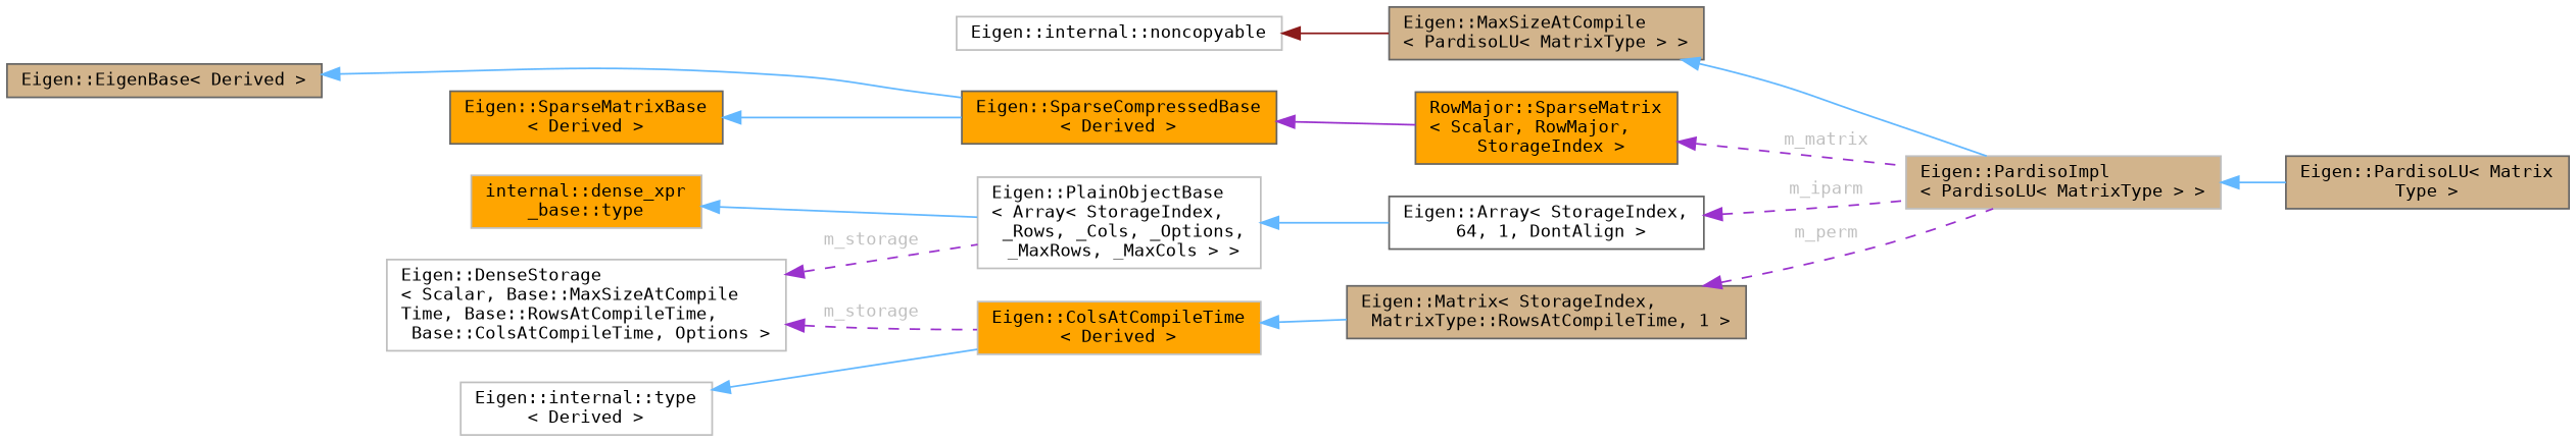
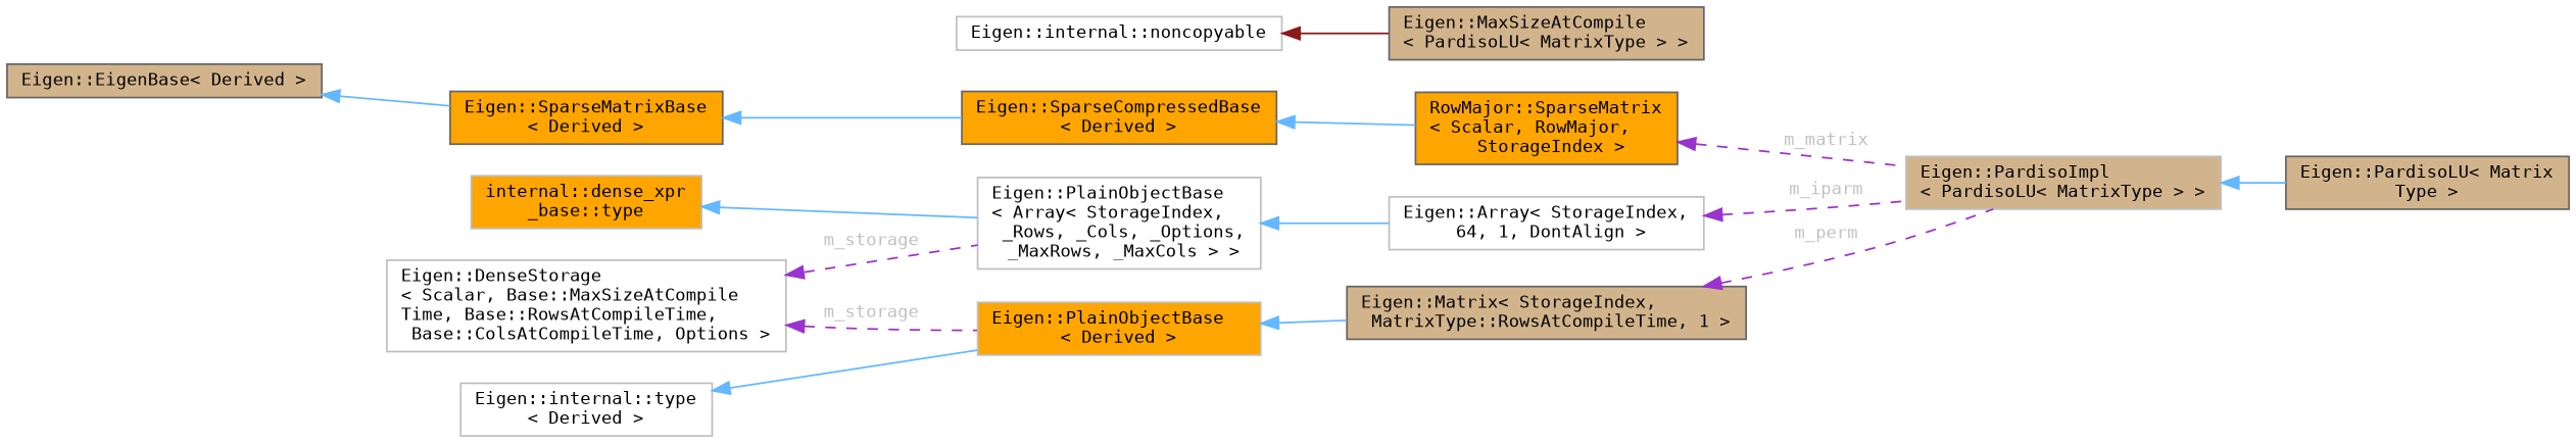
  digraph {
    fontname="DejaVu Sans Mono"
    rankdir=LR
    node [color=gray40 fillcolor=tan fontname="DejaVu Sans Mono" fontsize=10 shape=box style=filled]
    edge [color=steelblue1 dir=back fontname="DejaVu Sans Mono" fontsize=10 labelfontname=Helvetica labelfontsize=10 style=solid]
    n1 [fontcolor=black height=0.2 label="Eigen::PardisoLU\< Matrix\lType \>" width=0.4]
    n2 [color=grey75 height=0.2 label="Eigen::PardisoImpl\l\< PardisoLU\< MatrixType \> \>" width=0.4]
    n3 [height=0.2 label="Eigen::MaxSizeAtCompile\l\< PardisoLU\< MatrixType \> \>" width=0.4]
    n4 [color=grey75 fillcolor=white height=0.2 label="Eigen::internal::noncopyable" width=0.4]
    n5 [fillcolor=orange height=0.2 label="RowMajor::SparseMatrix\l\< Scalar, RowMajor,\l StorageIndex \>" width=0.4]
    n6 [fillcolor=orange height=0.2 label="Eigen::SparseCompressedBase\l\< Derived \>" width=0.4]
    n7 [fillcolor=orange height=0.2 label="Eigen::SparseMatrixBase\l\< Derived \>" width=0.4]
    n8 [height=0.2 label="Eigen::EigenBase\< Derived \>" width=0.4]
-   n9 [fillcolor=white height=0.2 label="Eigen::Array\< StorageIndex,\l 64, 1, DontAlign \>" width=0.4]
+   n9 [color=grey75 fillcolor=white height=0.2 label="Eigen::Array\< StorageIndex,\l 64, 1, DontAlign \>" width=0.4]
    n10 [color=grey75 fillcolor=white height=0.2 label="Eigen::PlainObjectBase\l\< Array\< StorageIndex,\l _Rows, _Cols, _Options,\l _MaxRows, _MaxCols \> \>" width=0.4]
    n11 [color=grey75 fillcolor=orange height=0.2 label="internal::dense_xpr\l_base::type" width=0.4]
    n12 [color=grey75 fillcolor=white height=0.2 label="Eigen::DenseStorage\l\< Scalar, Base::MaxSizeAtCompile\lTime, Base::RowsAtCompileTime,\l Base::ColsAtCompileTime, Options \>" width=0.4]
-   n13 [color=grey75 fillcolor=orange height=0.2 label="Eigen::ColsAtCompileTime\l\< Derived \>" width=0.4]
+   n13 [color=grey75 fillcolor=orange height=0.2 label="Eigen::PlainObjectBase\l\< Derived \>" width=0.4]
    n14 [height=0.2 label="Eigen::Matrix\< StorageIndex,\l MatrixType::RowsAtCompileTime, 1 \>" width=0.4]
    n15 [color=grey75 fillcolor=white height=0.2 label="Eigen::internal::type\l\< Derived \>" width=0.4]
    n2 -> n1
-   n3 -> n2
    n4 -> n3 [color=firebrick4]
    n5 -> n2 [color=darkorchid3 fontcolor=grey label=<<TABLE CELLBORDER="0" BORDER="0"><TR><TD VALIGN="top" ALIGN="LEFT" CELLPADDING="1" CELLSPACING="0">m_matrix</TD></TR> </TABLE>> style=dashed]
-   n6 -> n5 [color=darkorchid3]
+   n6 -> n5
    n7 -> n6
-   n8 -> n6
+   n8 -> n7
    n9 -> n2 [color=darkorchid3 fontcolor=grey label=<<TABLE CELLBORDER="0" BORDER="0"><TR><TD VALIGN="top" ALIGN="LEFT" CELLPADDING="1" CELLSPACING="0">m_iparm</TD></TR> </TABLE>> style=dashed]
    n10 -> n9
    n11 -> n10
    n12 -> n10 [color=darkorchid3 fontcolor=grey label=<<TABLE CELLBORDER="0" BORDER="0"><TR><TD VALIGN="top" ALIGN="LEFT" CELLPADDING="1" CELLSPACING="0">m_storage</TD></TR> </TABLE>> style=dashed]
    n12 -> n13 [color=darkorchid3 fontcolor=grey label=<<TABLE CELLBORDER="0" BORDER="0"><TR><TD VALIGN="top" ALIGN="LEFT" CELLPADDING="1" CELLSPACING="0">m_storage</TD></TR> </TABLE>> style=dashed]
    n13 -> n14
    n14 -> n2 [color=darkorchid3 fontcolor=grey label=<<TABLE CELLBORDER="0" BORDER="0"><TR><TD VALIGN="top" ALIGN="LEFT" CELLPADDING="1" CELLSPACING="0">m_perm</TD></TR> </TABLE>> style=dashed]
    n15 -> n13
  }
